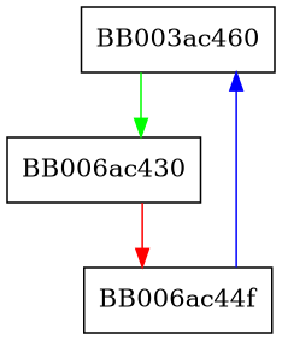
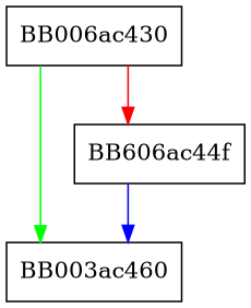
  digraph {
    splines=ortho
    node [shape=box]
    n1 [label=BB003ac460]
    BB006ac430
-   BB006ac44f
-   n1 -> BB006ac430 [color=green]
+   BB006ac44f [label=BB606ac44f]
+   BB006ac430 -> n1 [color=green]
    BB006ac430 -> BB006ac44f [color=red]
    BB006ac44f -> n1 [color=blue]
  }
